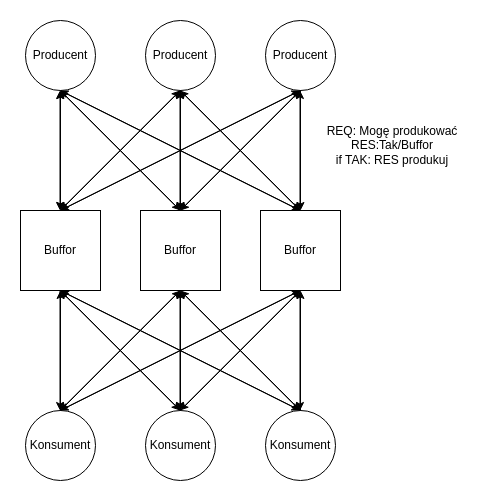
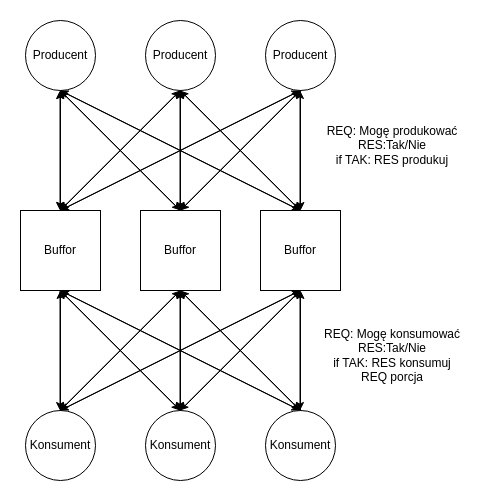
  <mxCell id="0" />
  <mxCell id="1" parent="0" />
  <mxCell id="2" value="" style="group" parent="1" vertex="1" connectable="0"><mxGeometry x="25" y="20" width="70" height="70" as="geometry" /></mxCell>
  <mxCell id="3" value="" style="ellipse;whiteSpace=wrap;html=1;" parent="2" vertex="1"><mxGeometry width="70" height="70" as="geometry" /></mxCell>
  <mxCell id="4" value="Producent" style="text;html=1;strokeColor=none;fillColor=none;align=center;verticalAlign=middle;whiteSpace=wrap;rounded=0;" parent="2" vertex="1"><mxGeometry x="5" y="20" width="60" height="30" as="geometry" /></mxCell>
  <mxCell id="5" value="" style="group" parent="1" vertex="1" connectable="0"><mxGeometry x="145" y="20" width="70" height="70" as="geometry" /></mxCell>
  <mxCell id="6" value="" style="ellipse;whiteSpace=wrap;html=1;" parent="5" vertex="1"><mxGeometry width="70" height="70" as="geometry" /></mxCell>
  <mxCell id="7" value="Producent" style="text;html=1;strokeColor=none;fillColor=none;align=center;verticalAlign=middle;whiteSpace=wrap;rounded=0;" parent="5" vertex="1"><mxGeometry x="5" y="20" width="60" height="30" as="geometry" /></mxCell>
  <mxCell id="8" value="" style="group" parent="1" vertex="1" connectable="0"><mxGeometry x="265" y="20" width="70" height="70" as="geometry" /></mxCell>
  <mxCell id="9" value="" style="ellipse;whiteSpace=wrap;html=1;" parent="8" vertex="1"><mxGeometry width="70" height="70" as="geometry" /></mxCell>
  <mxCell id="10" value="Producent" style="text;html=1;strokeColor=none;fillColor=none;align=center;verticalAlign=middle;whiteSpace=wrap;rounded=0;" parent="8" vertex="1"><mxGeometry x="5" y="20" width="60" height="30" as="geometry" /></mxCell>
  <mxCell id="11" value="" style="group" parent="1" vertex="1" connectable="0"><mxGeometry x="260" y="210" width="80" height="80" as="geometry" /></mxCell>
  <mxCell id="12" value="" style="whiteSpace=wrap;html=1;aspect=fixed;" parent="11" vertex="1"><mxGeometry width="80" height="80" as="geometry" /></mxCell>
  <mxCell id="13" value="Buffor" style="text;html=1;strokeColor=none;fillColor=none;align=center;verticalAlign=middle;whiteSpace=wrap;rounded=0;" parent="11" vertex="1"><mxGeometry x="10" y="25" width="60" height="30" as="geometry" /></mxCell>
  <mxCell id="14" value="" style="group" parent="1" vertex="1" connectable="0"><mxGeometry x="140" y="210" width="80" height="80" as="geometry" /></mxCell>
  <mxCell id="15" value="" style="whiteSpace=wrap;html=1;aspect=fixed;" parent="14" vertex="1"><mxGeometry width="80" height="80" as="geometry" /></mxCell>
  <mxCell id="16" value="Buffor" style="text;html=1;strokeColor=none;fillColor=none;align=center;verticalAlign=middle;whiteSpace=wrap;rounded=0;" parent="14" vertex="1"><mxGeometry x="10" y="25" width="60" height="30" as="geometry" /></mxCell>
  <mxCell id="17" value="" style="group" parent="1" vertex="1" connectable="0"><mxGeometry x="20" y="210" width="80" height="80" as="geometry" /></mxCell>
  <mxCell id="18" value="" style="whiteSpace=wrap;html=1;aspect=fixed;" parent="17" vertex="1"><mxGeometry width="80" height="80" as="geometry" /></mxCell>
  <mxCell id="19" value="Buffor" style="text;html=1;strokeColor=none;fillColor=none;align=center;verticalAlign=middle;whiteSpace=wrap;rounded=0;" parent="17" vertex="1"><mxGeometry x="10" y="25" width="60" height="30" as="geometry" /></mxCell>
  <mxCell id="20" value="" style="group" parent="1" vertex="1" connectable="0"><mxGeometry x="25" y="410" width="70" height="70" as="geometry" /></mxCell>
  <mxCell id="21" value="" style="ellipse;whiteSpace=wrap;html=1;" parent="20" vertex="1"><mxGeometry width="70" height="70" as="geometry" /></mxCell>
  <mxCell id="22" value="Konsument" style="text;html=1;strokeColor=none;fillColor=none;align=center;verticalAlign=middle;whiteSpace=wrap;rounded=0;" parent="20" vertex="1"><mxGeometry x="5" y="20" width="60" height="30" as="geometry" /></mxCell>
  <mxCell id="23" value="" style="group" parent="1" vertex="1" connectable="0"><mxGeometry x="145" y="410" width="70" height="70" as="geometry" /></mxCell>
  <mxCell id="24" value="" style="ellipse;whiteSpace=wrap;html=1;" parent="23" vertex="1"><mxGeometry width="70" height="70" as="geometry" /></mxCell>
  <mxCell id="25" value="Konsument" style="text;html=1;strokeColor=none;fillColor=none;align=center;verticalAlign=middle;whiteSpace=wrap;rounded=0;" parent="23" vertex="1"><mxGeometry x="5" y="20" width="60" height="30" as="geometry" /></mxCell>
  <mxCell id="26" value="" style="group" parent="1" vertex="1" connectable="0"><mxGeometry x="265" y="410" width="70" height="70" as="geometry" /></mxCell>
  <mxCell id="27" value="" style="ellipse;whiteSpace=wrap;html=1;" parent="26" vertex="1"><mxGeometry width="70" height="70" as="geometry" /></mxCell>
  <mxCell id="28" value="Konsument" style="text;html=1;strokeColor=none;fillColor=none;align=center;verticalAlign=middle;whiteSpace=wrap;rounded=0;" parent="26" vertex="1"><mxGeometry x="5" y="20" width="60" height="30" as="geometry" /></mxCell>
  <mxCell id="29" value="" style="endArrow=classic;html=1;rounded=0;entryX=0.5;entryY=1;entryDx=0;entryDy=0;exitX=0.5;exitY=0;exitDx=0;exitDy=0;" parent="1" source="21" target="18" edge="1"><mxGeometry width="50" height="50" relative="1" as="geometry"><mxPoint x="35" y="605" as="sourcePoint" /><mxPoint x="145" y="505" as="targetPoint" /></mxGeometry></mxCell>
  <mxCell id="30" style="edgeStyle=orthogonalEdgeStyle;rounded=0;orthogonalLoop=1;jettySize=auto;html=1;exitX=0.5;exitY=0;exitDx=0;exitDy=0;entryX=0.5;entryY=1;entryDx=0;entryDy=0;" parent="1" source="24" target="15" edge="1"><mxGeometry relative="1" as="geometry" /></mxCell>
  <mxCell id="31" style="edgeStyle=orthogonalEdgeStyle;rounded=0;orthogonalLoop=1;jettySize=auto;html=1;exitX=0.5;exitY=0;exitDx=0;exitDy=0;entryX=0.5;entryY=1;entryDx=0;entryDy=0;" parent="1" source="27" target="12" edge="1"><mxGeometry relative="1" as="geometry" /></mxCell>
  <mxCell id="32" value="" style="endArrow=classic;html=1;rounded=0;entryX=0.5;entryY=1;entryDx=0;entryDy=0;exitX=0.5;exitY=0;exitDx=0;exitDy=0;" parent="1" source="27" target="15" edge="1"><mxGeometry width="50" height="50" relative="1" as="geometry"><mxPoint x="140" y="620" as="sourcePoint" /><mxPoint x="245" y="500" as="targetPoint" /></mxGeometry></mxCell>
  <mxCell id="33" value="" style="endArrow=classic;html=1;rounded=0;entryX=0.5;entryY=1;entryDx=0;entryDy=0;exitX=0.5;exitY=0;exitDx=0;exitDy=0;" parent="1" source="27" target="18" edge="1"><mxGeometry width="50" height="50" relative="1" as="geometry"><mxPoint x="150" y="630" as="sourcePoint" /><mxPoint x="255" y="510" as="targetPoint" /></mxGeometry></mxCell>
  <mxCell id="34" value="" style="endArrow=classic;html=1;rounded=0;entryX=0.5;entryY=1;entryDx=0;entryDy=0;exitX=0.5;exitY=0;exitDx=0;exitDy=0;" parent="1" source="24" target="12" edge="1"><mxGeometry width="50" height="50" relative="1" as="geometry"><mxPoint x="160" y="640" as="sourcePoint" /><mxPoint x="265" y="520" as="targetPoint" /></mxGeometry></mxCell>
  <mxCell id="35" value="" style="endArrow=classic;html=1;rounded=0;entryX=0.5;entryY=1;entryDx=0;entryDy=0;exitX=0.5;exitY=0;exitDx=0;exitDy=0;" parent="1" source="24" target="18" edge="1"><mxGeometry width="50" height="50" relative="1" as="geometry"><mxPoint x="170" y="650" as="sourcePoint" /><mxPoint x="275" y="530" as="targetPoint" /></mxGeometry></mxCell>
  <mxCell id="36" value="" style="endArrow=classic;html=1;rounded=0;entryX=0.5;entryY=1;entryDx=0;entryDy=0;exitX=0.5;exitY=0;exitDx=0;exitDy=0;" parent="1" source="21" target="12" edge="1"><mxGeometry width="50" height="50" relative="1" as="geometry"><mxPoint x="180" y="660" as="sourcePoint" /><mxPoint x="285" y="540" as="targetPoint" /></mxGeometry></mxCell>
  <mxCell id="37" value="" style="endArrow=classic;html=1;rounded=0;entryX=0.5;entryY=1;entryDx=0;entryDy=0;exitX=0.5;exitY=0;exitDx=0;exitDy=0;" parent="1" source="21" target="15" edge="1"><mxGeometry width="50" height="50" relative="1" as="geometry"><mxPoint x="190" y="670" as="sourcePoint" /><mxPoint x="295" y="550" as="targetPoint" /></mxGeometry></mxCell>
  <mxCell id="38" value="" style="endArrow=classic;html=1;rounded=0;entryX=0.5;entryY=0;entryDx=0;entryDy=0;exitX=0.5;exitY=1;exitDx=0;exitDy=0;" parent="1" source="9" target="12" edge="1"><mxGeometry width="50" height="50" relative="1" as="geometry"><mxPoint x="200" y="680" as="sourcePoint" /><mxPoint x="305" y="560" as="targetPoint" /></mxGeometry></mxCell>
  <mxCell id="39" value="" style="endArrow=classic;html=1;rounded=0;entryX=0.5;entryY=0;entryDx=0;entryDy=0;exitX=0.5;exitY=1;exitDx=0;exitDy=0;" parent="1" source="9" target="18" edge="1"><mxGeometry width="50" height="50" relative="1" as="geometry"><mxPoint x="295" y="150" as="sourcePoint" /><mxPoint x="315" y="570" as="targetPoint" /></mxGeometry></mxCell>
  <mxCell id="40" value="" style="endArrow=classic;html=1;rounded=0;entryX=0.5;entryY=0;entryDx=0;entryDy=0;exitX=0.5;exitY=1;exitDx=0;exitDy=0;" parent="1" source="6" target="18" edge="1"><mxGeometry width="50" height="50" relative="1" as="geometry"><mxPoint x="220" y="700" as="sourcePoint" /><mxPoint x="325" y="580" as="targetPoint" /></mxGeometry></mxCell>
  <mxCell id="41" value="" style="endArrow=classic;html=1;rounded=0;entryX=0.5;entryY=0;entryDx=0;entryDy=0;exitX=0.5;exitY=1;exitDx=0;exitDy=0;" parent="1" source="9" target="15" edge="1"><mxGeometry width="50" height="50" relative="1" as="geometry"><mxPoint x="210" y="690" as="sourcePoint" /><mxPoint x="315" y="570" as="targetPoint" /></mxGeometry></mxCell>
  <mxCell id="42" value="" style="endArrow=classic;html=1;rounded=0;exitX=0.5;exitY=1;exitDx=0;exitDy=0;entryX=0.5;entryY=0;entryDx=0;entryDy=0;" parent="1" source="6" target="15" edge="1"><mxGeometry width="50" height="50" relative="1" as="geometry"><mxPoint x="220" y="700" as="sourcePoint" /><mxPoint x="325" y="580" as="targetPoint" /></mxGeometry></mxCell>
  <mxCell id="43" value="" style="endArrow=classic;html=1;rounded=0;entryX=0.5;entryY=0;entryDx=0;entryDy=0;exitX=0.5;exitY=1;exitDx=0;exitDy=0;" parent="1" source="3" target="12" edge="1"><mxGeometry width="50" height="50" relative="1" as="geometry"><mxPoint x="230" y="710" as="sourcePoint" /><mxPoint x="335" y="590" as="targetPoint" /></mxGeometry></mxCell>
  <mxCell id="44" value="" style="endArrow=classic;html=1;rounded=0;entryX=0.5;entryY=0;entryDx=0;entryDy=0;exitX=0.5;exitY=1;exitDx=0;exitDy=0;" parent="1" source="6" target="12" edge="1"><mxGeometry width="50" height="50" relative="1" as="geometry"><mxPoint x="220" y="700" as="sourcePoint" /><mxPoint x="325" y="580" as="targetPoint" /></mxGeometry></mxCell>
  <mxCell id="45" value="" style="endArrow=classic;html=1;rounded=0;entryX=0.5;entryY=0;entryDx=0;entryDy=0;exitX=0.5;exitY=1;exitDx=0;exitDy=0;" parent="1" source="3" target="15" edge="1"><mxGeometry width="50" height="50" relative="1" as="geometry"><mxPoint x="230" y="710" as="sourcePoint" /><mxPoint x="335" y="590" as="targetPoint" /></mxGeometry></mxCell>
  <mxCell id="46" value="" style="endArrow=classic;startArrow=classic;html=1;rounded=0;entryX=0.5;entryY=0;entryDx=0;entryDy=0;exitX=0.5;exitY=1;exitDx=0;exitDy=0;" parent="1" source="3" target="18" edge="1"><mxGeometry width="50" height="50" relative="1" as="geometry"><mxPoint x="230" y="710" as="sourcePoint" /><mxPoint x="335" y="590" as="targetPoint" /></mxGeometry></mxCell>
  <mxCell id="47" value="" style="endArrow=classic;html=1;rounded=0;entryX=0.5;entryY=0;entryDx=0;entryDy=0;exitX=0.5;exitY=1;exitDx=0;exitDy=0;" parent="1" edge="1"><mxGeometry width="50" height="50" relative="1" as="geometry"><mxPoint x="299.5" y="210" as="sourcePoint" /><mxPoint x="299.5" y="90" as="targetPoint" /></mxGeometry></mxCell>
  <mxCell id="48" value="" style="endArrow=classic;html=1;rounded=0;entryX=0.5;entryY=0;entryDx=0;entryDy=0;exitX=0.5;exitY=1;exitDx=0;exitDy=0;" parent="1" edge="1"><mxGeometry width="50" height="50" relative="1" as="geometry"><mxPoint x="59.5" y="210" as="sourcePoint" /><mxPoint x="299.5" y="90" as="targetPoint" /></mxGeometry></mxCell>
  <mxCell id="49" value="" style="endArrow=classic;html=1;rounded=0;entryX=0.5;entryY=0;entryDx=0;entryDy=0;exitX=0.5;exitY=1;exitDx=0;exitDy=0;" parent="1" edge="1"><mxGeometry width="50" height="50" relative="1" as="geometry"><mxPoint x="59.5" y="210" as="sourcePoint" /><mxPoint x="179.5" y="90" as="targetPoint" /></mxGeometry></mxCell>
  <mxCell id="50" value="" style="endArrow=classic;html=1;rounded=0;entryX=0.5;entryY=0;entryDx=0;entryDy=0;exitX=0.5;exitY=1;exitDx=0;exitDy=0;" parent="1" edge="1"><mxGeometry width="50" height="50" relative="1" as="geometry"><mxPoint x="179.5" y="210" as="sourcePoint" /><mxPoint x="299.5" y="90" as="targetPoint" /></mxGeometry></mxCell>
  <mxCell id="51" value="" style="endArrow=classic;html=1;rounded=0;exitX=0.5;exitY=1;exitDx=0;exitDy=0;entryX=0.5;entryY=0;entryDx=0;entryDy=0;" parent="1" edge="1"><mxGeometry width="50" height="50" relative="1" as="geometry"><mxPoint x="179.5" y="210" as="sourcePoint" /><mxPoint x="179.5" y="90" as="targetPoint" /></mxGeometry></mxCell>
  <mxCell id="52" value="" style="endArrow=classic;html=1;rounded=0;entryX=0.5;entryY=0;entryDx=0;entryDy=0;exitX=0.5;exitY=1;exitDx=0;exitDy=0;" parent="1" edge="1"><mxGeometry width="50" height="50" relative="1" as="geometry"><mxPoint x="299.5" y="210" as="sourcePoint" /><mxPoint x="59.5" y="90" as="targetPoint" /></mxGeometry></mxCell>
  <mxCell id="53" value="" style="endArrow=classic;html=1;rounded=0;entryX=0.5;entryY=0;entryDx=0;entryDy=0;exitX=0.5;exitY=1;exitDx=0;exitDy=0;" parent="1" edge="1"><mxGeometry width="50" height="50" relative="1" as="geometry"><mxPoint x="299.5" y="210" as="sourcePoint" /><mxPoint x="179.5" y="90" as="targetPoint" /></mxGeometry></mxCell>
  <mxCell id="54" value="" style="endArrow=classic;html=1;rounded=0;entryX=0.5;entryY=0;entryDx=0;entryDy=0;exitX=0.5;exitY=1;exitDx=0;exitDy=0;" parent="1" edge="1"><mxGeometry width="50" height="50" relative="1" as="geometry"><mxPoint x="179.5" y="210" as="sourcePoint" /><mxPoint x="59.5" y="90" as="targetPoint" /></mxGeometry></mxCell>
  <mxCell id="55" value="" style="endArrow=classic;startArrow=classic;html=1;rounded=0;entryX=0.5;entryY=0;entryDx=0;entryDy=0;exitX=0.5;exitY=1;exitDx=0;exitDy=0;" parent="1" edge="1"><mxGeometry width="50" height="50" relative="1" as="geometry"><mxPoint x="59.5" y="210" as="sourcePoint" /><mxPoint x="59.5" y="90" as="targetPoint" /></mxGeometry></mxCell>
  <mxCell id="56" value="" style="endArrow=classic;html=1;rounded=0;entryX=0.5;entryY=1;entryDx=0;entryDy=0;exitX=0.5;exitY=0;exitDx=0;exitDy=0;" parent="1" edge="1"><mxGeometry width="50" height="50" relative="1" as="geometry"><mxPoint x="59.5" y="290" as="sourcePoint" /><mxPoint x="59.5" y="410" as="targetPoint" /></mxGeometry></mxCell>
  <mxCell id="57" style="edgeStyle=orthogonalEdgeStyle;rounded=0;orthogonalLoop=1;jettySize=auto;html=1;exitX=0.5;exitY=0;exitDx=0;exitDy=0;entryX=0.5;entryY=1;entryDx=0;entryDy=0;" parent="1" edge="1"><mxGeometry relative="1" as="geometry"><mxPoint x="179.5" y="290" as="sourcePoint" /><mxPoint x="179.5" y="410" as="targetPoint" /></mxGeometry></mxCell>
  <mxCell id="58" style="edgeStyle=orthogonalEdgeStyle;rounded=0;orthogonalLoop=1;jettySize=auto;html=1;exitX=0.5;exitY=0;exitDx=0;exitDy=0;entryX=0.5;entryY=1;entryDx=0;entryDy=0;" parent="1" edge="1"><mxGeometry relative="1" as="geometry"><mxPoint x="299.5" y="290" as="sourcePoint" /><mxPoint x="299.5" y="410" as="targetPoint" /></mxGeometry></mxCell>
  <mxCell id="59" value="" style="endArrow=classic;html=1;rounded=0;entryX=0.5;entryY=1;entryDx=0;entryDy=0;exitX=0.5;exitY=0;exitDx=0;exitDy=0;" parent="1" edge="1"><mxGeometry width="50" height="50" relative="1" as="geometry"><mxPoint x="179.5" y="290" as="sourcePoint" /><mxPoint x="299.5" y="410" as="targetPoint" /></mxGeometry></mxCell>
  <mxCell id="60" value="" style="endArrow=classic;html=1;rounded=0;entryX=0.5;entryY=1;entryDx=0;entryDy=0;exitX=0.5;exitY=0;exitDx=0;exitDy=0;" parent="1" edge="1"><mxGeometry width="50" height="50" relative="1" as="geometry"><mxPoint x="59.5" y="290" as="sourcePoint" /><mxPoint x="299.5" y="410" as="targetPoint" /></mxGeometry></mxCell>
  <mxCell id="61" value="" style="endArrow=classic;html=1;rounded=0;entryX=0.5;entryY=1;entryDx=0;entryDy=0;exitX=0.5;exitY=0;exitDx=0;exitDy=0;" parent="1" edge="1"><mxGeometry width="50" height="50" relative="1" as="geometry"><mxPoint x="299.5" y="290" as="sourcePoint" /><mxPoint x="179.5" y="410" as="targetPoint" /></mxGeometry></mxCell>
  <mxCell id="62" value="" style="endArrow=classic;html=1;rounded=0;entryX=0.5;entryY=1;entryDx=0;entryDy=0;exitX=0.5;exitY=0;exitDx=0;exitDy=0;" parent="1" edge="1"><mxGeometry width="50" height="50" relative="1" as="geometry"><mxPoint x="59.5" y="290" as="sourcePoint" /><mxPoint x="179.5" y="410" as="targetPoint" /></mxGeometry></mxCell>
  <mxCell id="63" value="" style="endArrow=classic;html=1;rounded=0;entryX=0.5;entryY=1;entryDx=0;entryDy=0;exitX=0.5;exitY=0;exitDx=0;exitDy=0;" parent="1" edge="1"><mxGeometry width="50" height="50" relative="1" as="geometry"><mxPoint x="299.5" y="290" as="sourcePoint" /><mxPoint x="59.5" y="410" as="targetPoint" /></mxGeometry></mxCell>
  <mxCell id="64" value="" style="endArrow=classic;html=1;rounded=0;entryX=0.5;entryY=1;entryDx=0;entryDy=0;exitX=0.5;exitY=0;exitDx=0;exitDy=0;" parent="1" edge="1"><mxGeometry width="50" height="50" relative="1" as="geometry"><mxPoint x="179.5" y="290" as="sourcePoint" /><mxPoint x="59.5" y="410" as="targetPoint" /></mxGeometry></mxCell>
- <mxCell id="65" value="&lt;div&gt;REQ: Mogę produkować&lt;/div&gt;&lt;div&gt;RES:Tak/Buffor&lt;/div&gt;&lt;div&gt;if TAK: RES produkuj&lt;br&gt;&lt;/div&gt;" style="text;html=1;strokeColor=none;fillColor=none;align=center;verticalAlign=middle;whiteSpace=wrap;rounded=0;" parent="1" vertex="1"><mxGeometry x="319" y="120" width="146" height="50" as="geometry" /></mxCell>
+ <mxCell id="65" value="&lt;div&gt;REQ: Mogę produkować&lt;/div&gt;&lt;div&gt;RES:Tak/Nie&lt;/div&gt;&lt;div&gt;if TAK: RES produkuj&lt;br&gt;&lt;/div&gt;" style="text;html=1;strokeColor=none;fillColor=none;align=center;verticalAlign=middle;whiteSpace=wrap;rounded=0;" parent="1" vertex="1"><mxGeometry x="319" y="120" width="146" height="50" as="geometry" /></mxCell>
+ <mxCell id="66" value="&lt;div&gt;REQ: Mogę konsumować&lt;/div&gt;&lt;div&gt;RES:Tak/Nie&lt;/div&gt;&lt;div&gt;if TAK: RES konsumuj&lt;/div&gt;&lt;div&gt;REQ porcja&lt;br&gt;&lt;/div&gt;" style="text;html=1;strokeColor=none;fillColor=none;align=center;verticalAlign=middle;whiteSpace=wrap;rounded=0;" parent="1" vertex="1"><mxGeometry x="319" y="330" width="146" height="50" as="geometry" /></mxCell>
